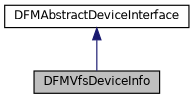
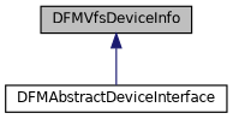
  digraph {
    node [color=black fontname=Helvetica fontsize=10 shape=record style=filled]
    n1 [fillcolor=grey75 fontcolor=black height=0.2 label=DFMVfsDeviceInfo width=0.4]
    n2 [fillcolor=white height=0.2 label=DFMAbstractDeviceInterface width=0.4]
-   n2 -> n1 [color=midnightblue dir=back fontname=Helvetica fontsize=10 labelfontname=Helvetica labelfontsize=10 style=solid]
+   n1 -> n2 [color=midnightblue dir=back fontname=Helvetica fontsize=10 labelfontname=Helvetica labelfontsize=10 style=solid]
  }
